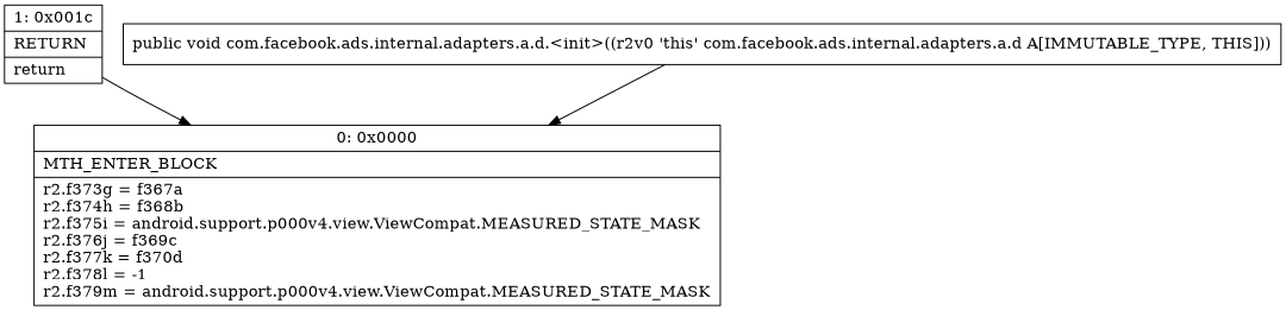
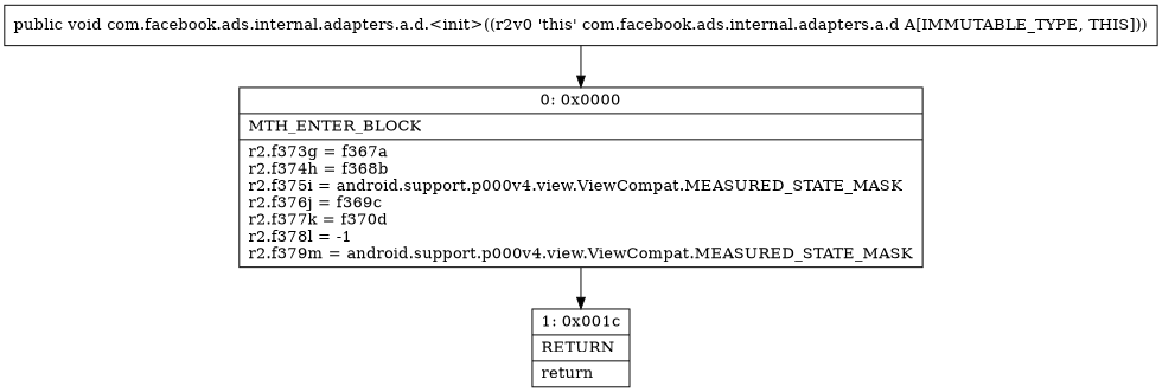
  digraph {
    node [shape=record]
    n1 [label="{0\:\ 0x0000|MTH_ENTER_BLOCK\l|r2.f373g = f367a\lr2.f374h = f368b\lr2.f375i = android.support.p000v4.view.ViewCompat.MEASURED_STATE_MASK\lr2.f376j = f369c\lr2.f377k = f370d\lr2.f378l = \-1\lr2.f379m = android.support.p000v4.view.ViewCompat.MEASURED_STATE_MASK\l}"]
    n2 [label="{1\:\ 0x001c|RETURN\l|return\l}"]
    n3 [label="{public void com.facebook.ads.internal.adapters.a.d.\<init\>((r2v0 'this' com.facebook.ads.internal.adapters.a.d A[IMMUTABLE_TYPE, THIS])) }"]
-   n2 -> n1
+   n1 -> n2
    n3 -> n1
  }
